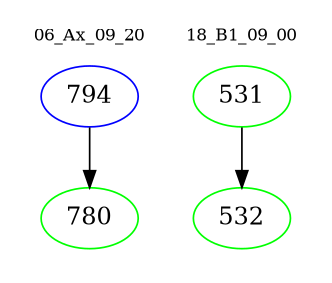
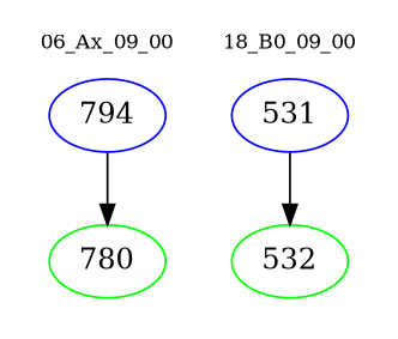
  digraph {
    node [color=blue]
    edge [color=black]
    n1 [label=794]
    n2 [color=green label=780]
-   n3 [color=green label=531]
+   n3 [label=531]
    n4 [color=green label=532]
    subgraph cluster_1 {
      color=white
      fontsize=10
-     label="06_Ax_09_20"
+     label="06_Ax_09_00"
      n1
      n2
    }
    subgraph cluster_2 {
      color=white
      fontsize=10
-     label="18_B1_09_00"
+     label="18_B0_09_00"
      n3
      n4
    }
    n1 -> n2
    n3 -> n4
  }
